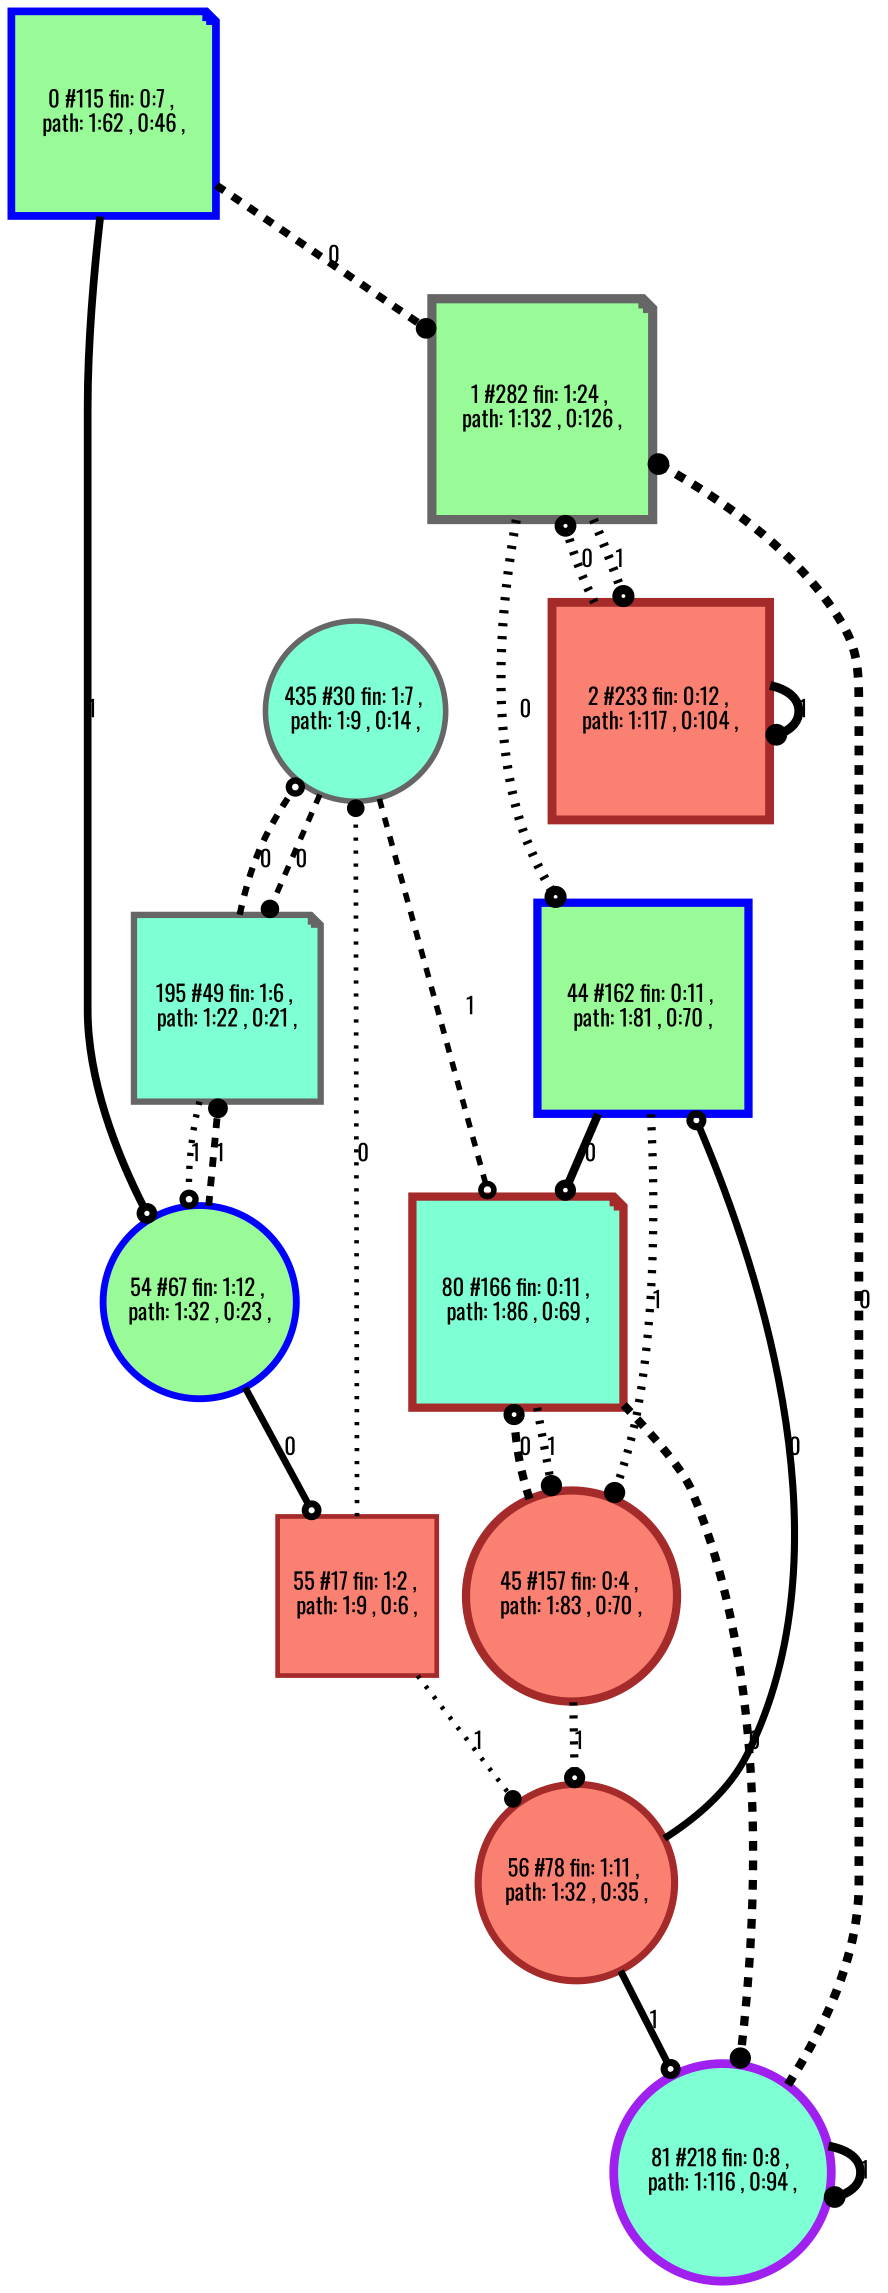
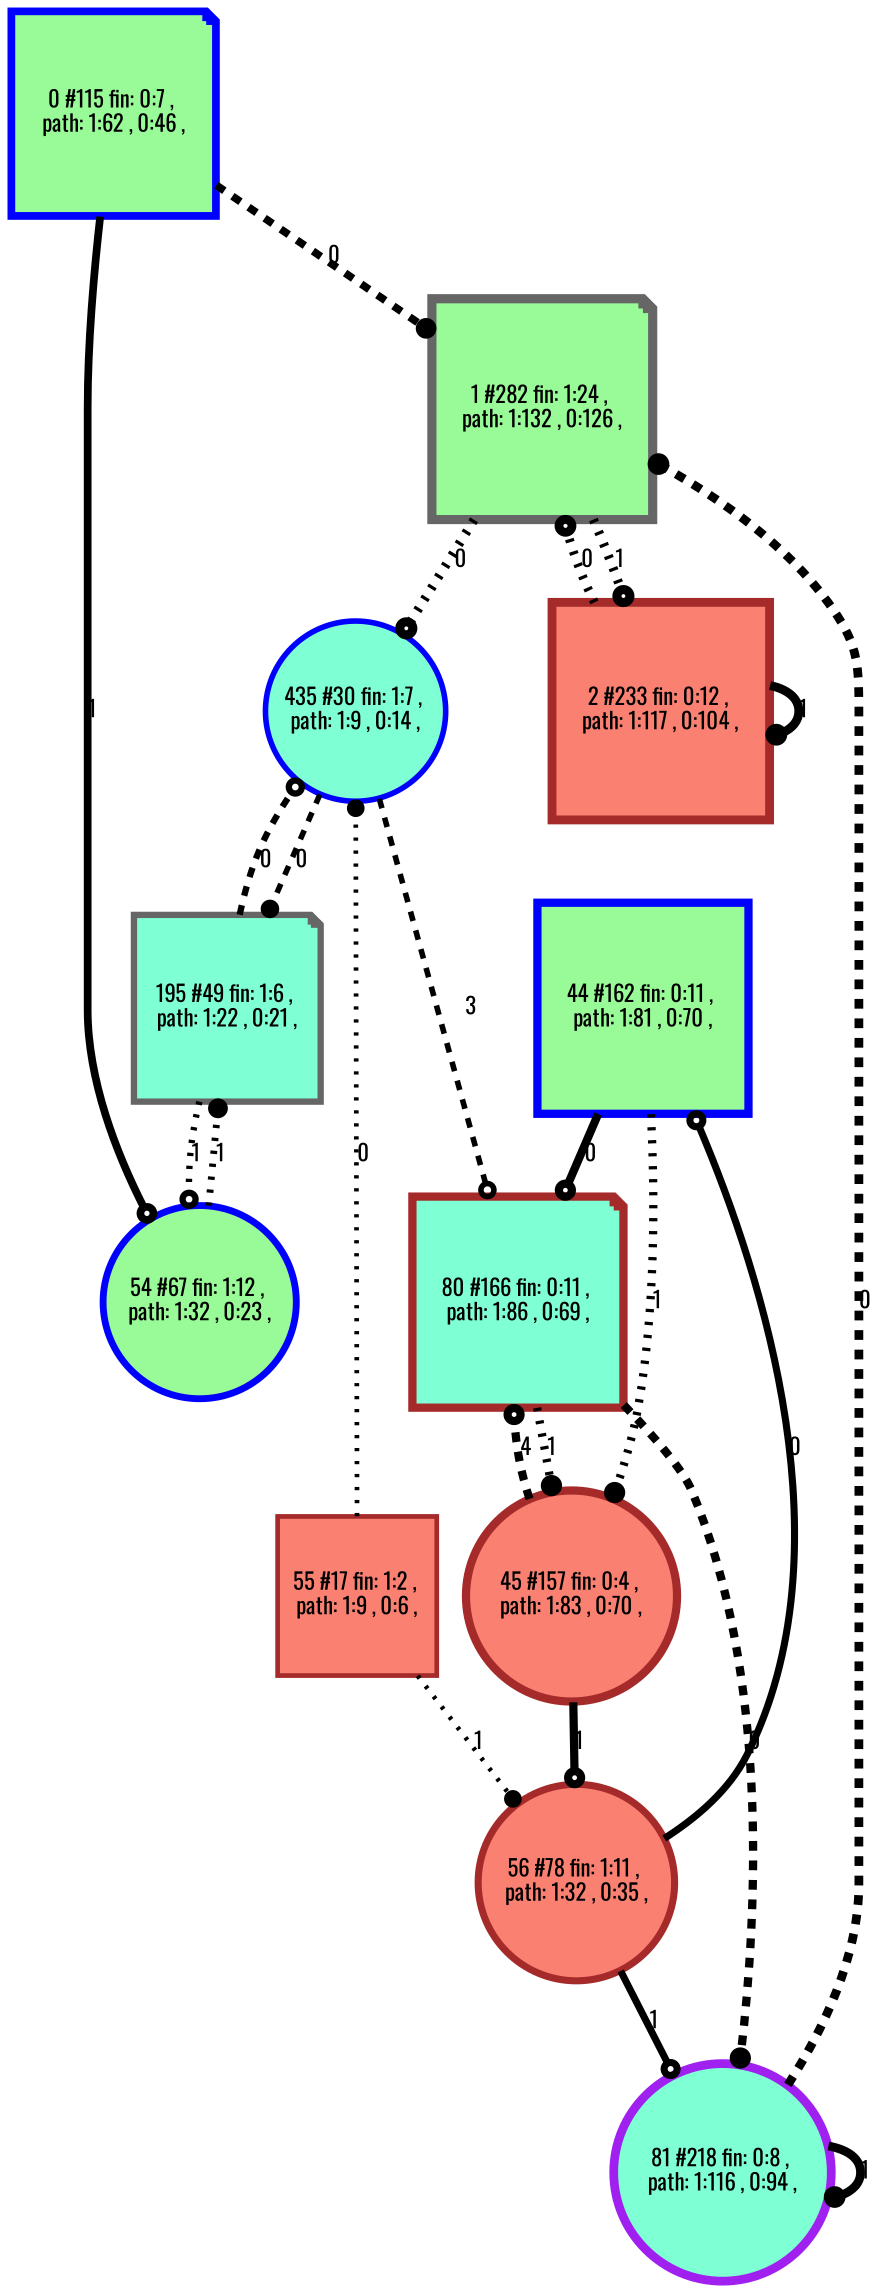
  digraph {
    fontname=Oswald
    node [color=brown fillcolor=palegreen fontname=Oswald shape=circle style=filled]
    edge [arrowhead=odot fontname=Oswald penwidth=4.75359 style=dotted]
    n1 [color=blue height=1.74982 label="0 #115 fin: 0:7 , \n path: 1:62 , 0:46 , " penwidth=4.75359 shape=note width=1.74982]
    n2 [color=gray40 height=1.89393 label="1 #282 fin: 1:24 , \n path: 1:132 , 0:126 , " penwidth=5.64545 shape=note width=1.89393]
    n3 [color=blue height=1.6524 label="54 #67 fin: 1:12 , \n path: 1:32 , 0:23 , " penwidth=4.21951 width=1.6524]
    n4 [color=blue height=1.80726 label="44 #162 fin: 0:11 , \n path: 1:81 , 0:70 , " penwidth=5.09375 shape=box width=1.80726]
    n5 [fillcolor=salmon height=1.8649 label="2 #233 fin: 0:12 , \n path: 1:117 , 0:104 , " penwidth=5.45532 shape=box width=1.8649]
    n6 [fillcolor=salmon height=1.3585 label="55 #17 fin: 1:2 , \n path: 1:9 , 0:6 , " penwidth=2.89037 shape=box width=1.3585]
    n7 [color=gray40 fillcolor=aquamarine height=1.59169 label="195 #49 fin: 1:6 , \n path: 1:22 , 0:21 , " penwidth=3.91202 shape=note width=1.59169]
    n8 [fillcolor=aquamarine height=1.81123 label="80 #166 fin: 0:11 , \n path: 1:86 , 0:69 , " penwidth=5.11799 shape=note width=1.81123]
    n9 [fillcolor=salmon height=1.80214 label="45 #157 fin: 0:4 , \n path: 1:83 , 0:70 , " penwidth=5.0626 width=1.80214]
-   n10 [color=gray40 fillcolor=aquamarine height=1.4893 label="435 #30 fin: 1:7 , \n path: 1:9 , 0:14 , " penwidth=3.43399 width=1.4893]
+   n10 [color=blue fillcolor=aquamarine height=1.4893 label="435 #30 fin: 1:7 , \n path: 1:9 , 0:14 , " penwidth=3.43399 width=1.4893]
    n11 [fillcolor=salmon height=1.68073 label="56 #78 fin: 1:11 , \n path: 1:32 , 0:35 , " penwidth=4.36945 width=1.68073]
    n12 [color=purple fillcolor=aquamarine height=1.85459 label="81 #218 fin: 0:8 , \n path: 1:116 , 0:94 , " penwidth=5.38907 width=1.85459]
    n1 -> n2 [arrowhead=dot label="0 " style=dashed]
    n1 -> n3 [label="1 " style=solid]
-   n2 -> n4 [label="0 " penwidth=5.64545]
+   n2 -> n10 [label="0 " penwidth=5.64545]
    n2 -> n5 [label="1 " penwidth=5.64545]
-   n3 -> n6 [label="0 " penwidth=4.21951 style=solid]
-   n3 -> n7 [arrowhead=dot label="1 " penwidth=4.21951 style=dashed]
+   n3 -> n7 [arrowhead=dot label="1 " penwidth=4.21951]
    n4 -> n8 [label="0 " penwidth=5.09375 style=solid]
    n4 -> n9 [arrowhead=dot label="1 " penwidth=5.09375]
    n5 -> n2 [label="0 " penwidth=5.45532]
    n5 -> n5 [arrowhead=dot label="1 " penwidth=5.45532 style=solid]
    n6 -> n10 [arrowhead=dot label="0 " penwidth=2.89037]
    n6 -> n11 [arrowhead=dot label="1 " penwidth=2.89037]
    n7 -> n3 [label="1 " penwidth=3.91202]
    n7 -> n10 [label="0 " penwidth=3.91202 style=dashed]
    n8 -> n9 [arrowhead=dot label="1 " penwidth=5.11799]
    n8 -> n12 [arrowhead=dot label="0 " penwidth=5.11799 style=dashed]
-   n9 -> n8 [label="0 " penwidth=5.0626 style=dashed]
-   n9 -> n11 [label="1 " penwidth=5.0626]
+   n9 -> n8 [label="4 " penwidth=5.0626 style=dashed]
+   n9 -> n11 [label="1 " penwidth=5.0626 style=solid]
    n10 -> n7 [arrowhead=dot label="0 " penwidth=3.43399 style=dashed]
-   n10 -> n8 [label="1 " penwidth=3.43399 style=dashed]
+   n10 -> n8 [label="3 " penwidth=3.43399 style=dashed]
    n11 -> n4 [label="0 " penwidth=4.36945 style=solid]
    n11 -> n12 [label="1 " penwidth=4.36945 style=solid]
    n12 -> n2 [arrowhead=dot label="0 " penwidth=5.38907 style=dashed]
    n12 -> n12 [arrowhead=dot label="1 " penwidth=5.38907 style=solid]
  }
